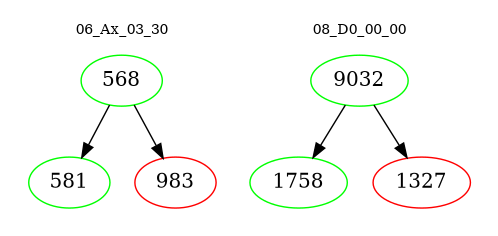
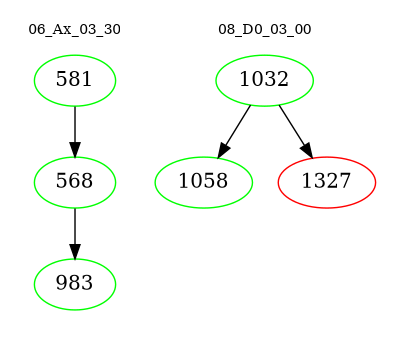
  digraph {
    node [color=green]
    edge [color=black]
    n1 [label=568]
    n2 [label=581]
-   n3 [color=red label=983]
-   n4 [label=9032]
-   n5 [label=1758]
+   n3 [label=983]
+   n4 [label=1032]
+   n5 [label=1058]
    n6 [color=red label=1327]
    subgraph cluster_1 {
      color=white
      fontsize=10
      label="06_Ax_03_30"
      n1
      n2
      n3
    }
    subgraph cluster_2 {
      color=white
      fontsize=10
-     label="08_D0_00_00"
+     label="08_D0_03_00"
      n4
      n5
      n6
    }
-   n1 -> n2
+   n2 -> n1
    n1 -> n3
    n4 -> n5
    n4 -> n6
  }
